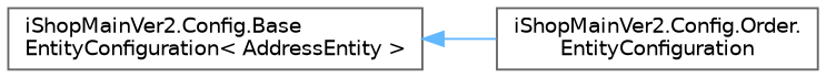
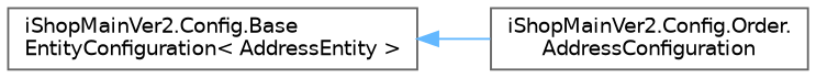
  digraph {
    rankdir=LR
    node [color=grey40 fillcolor=white fontname=Helvetica fontsize=10 shape=box style=filled]
    n1 [height=0.2 label="iShopMainVer2.Config.Base\lEntityConfiguration\< AddressEntity \>" width=0.4]
-   n2 [height=0.2 label="iShopMainVer2.Config.Order.\lEntityConfiguration" width=0.4]
+   n2 [height=0.2 label="iShopMainVer2.Config.Order.\lAddressConfiguration" width=0.4]
    n1 -> n2 [color=steelblue1 dir=back fontname=Helvetica fontsize=10 labelfontname=Helvetica labelfontsize=10 style=solid]
  }
